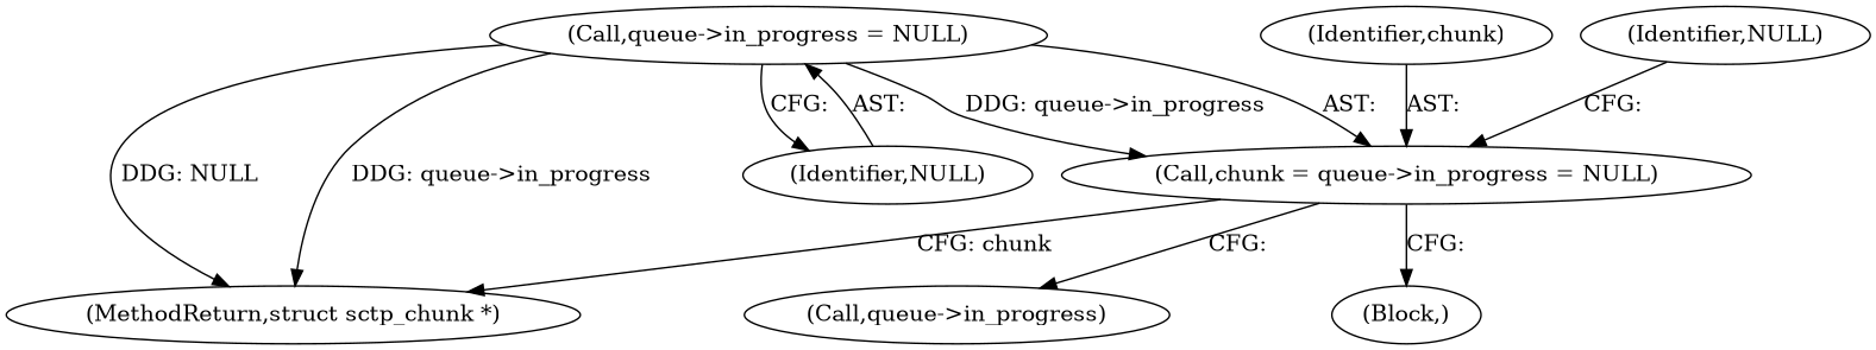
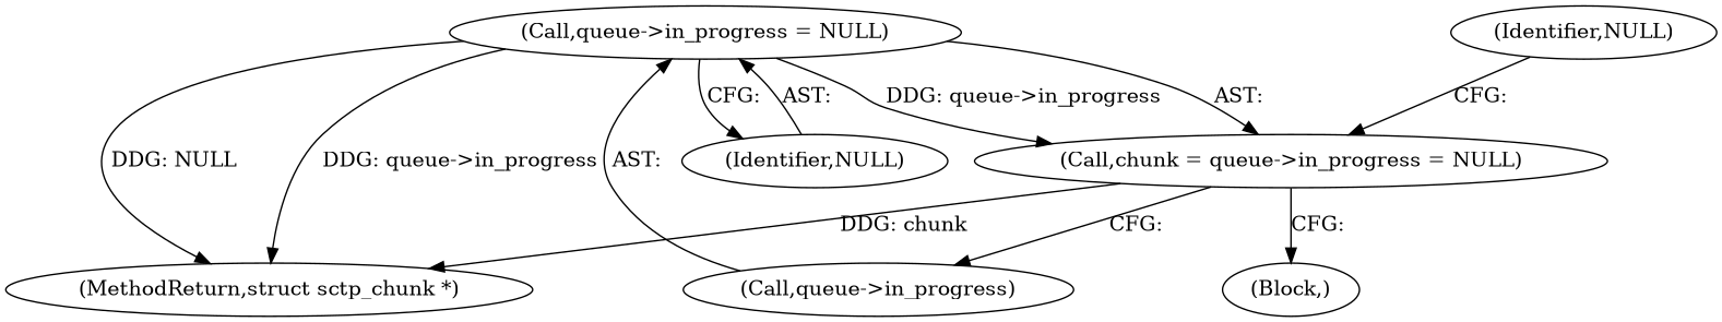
  digraph {
    n1 [label="(Call,queue->in_progress = NULL)"]
    n2 [label="(Call,chunk = queue->in_progress = NULL)"]
    n3 [label="(Identifier,NULL)"]
    n4 [label="(MethodReturn,struct sctp_chunk *)"]
    n5 [label="(Block,)"]
    n6 [label="(Call,queue->in_progress)"]
-   n7 [label="(Identifier,chunk)"]
    n8 [label="(Identifier,NULL)"]
    n1 -> n2 [label="AST: "]
    n1 -> n2 [label="DDG: queue->in_progress"]
    n1 -> n3 [label="CFG: "]
    n1 -> n4 [label="DDG: NULL"]
    n1 -> n4 [label="DDG: queue->in_progress"]
-   n2 -> n4 [label="CFG: chunk"]
+   n2 -> n4 [label="DDG: chunk"]
    n2 -> n5 [label="CFG: "]
    n2 -> n6 [label="CFG: "]
    n3 -> n1 [label="AST: "]
-   n7 -> n2 [label="AST: "]
+   n6 -> n1 [label="AST: "]
    n8 -> n2 [label="CFG: "]
  }
